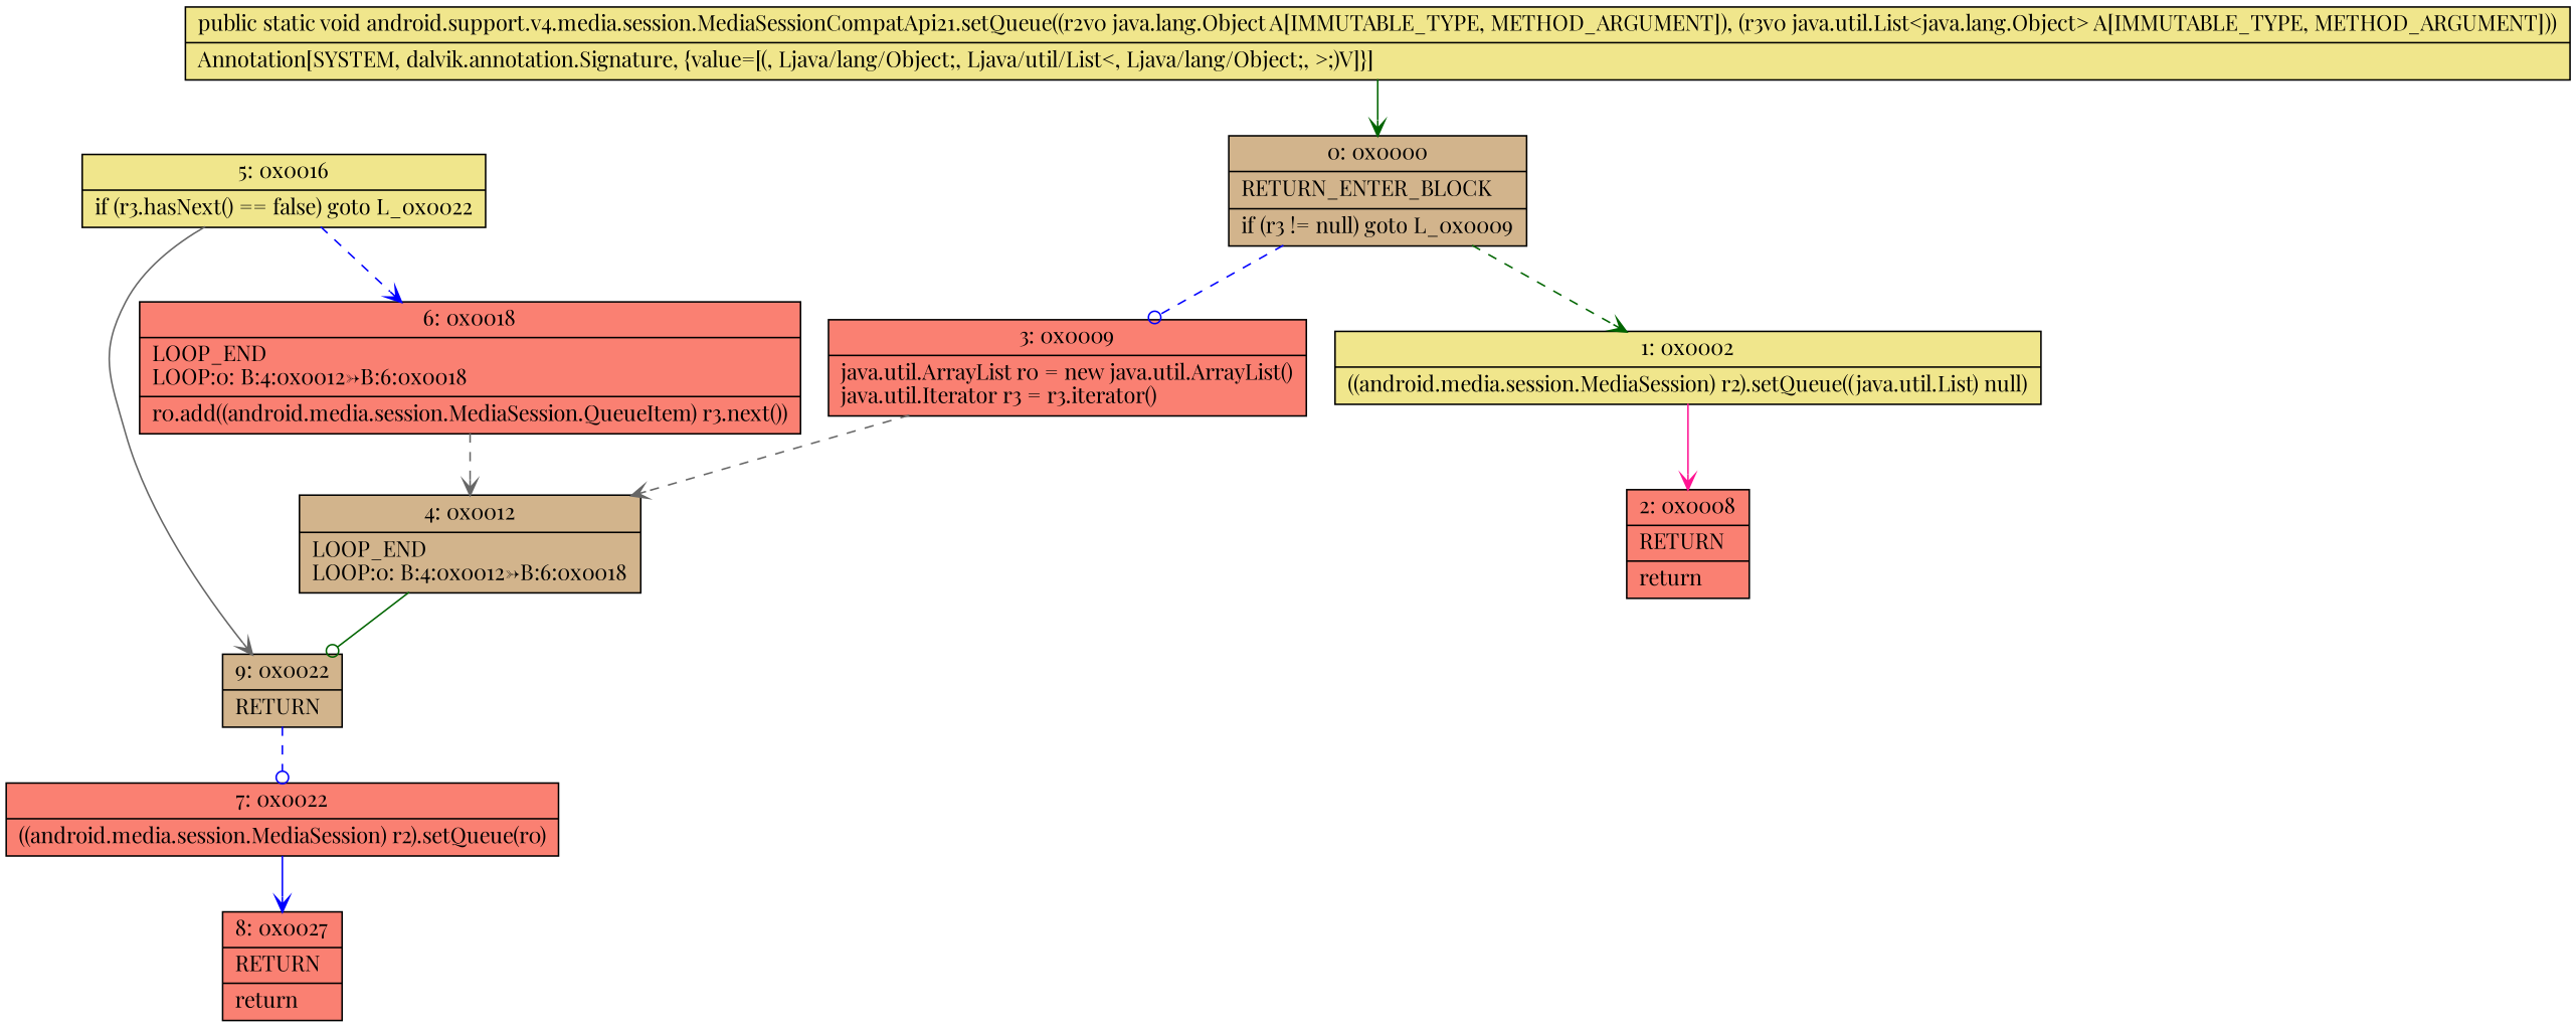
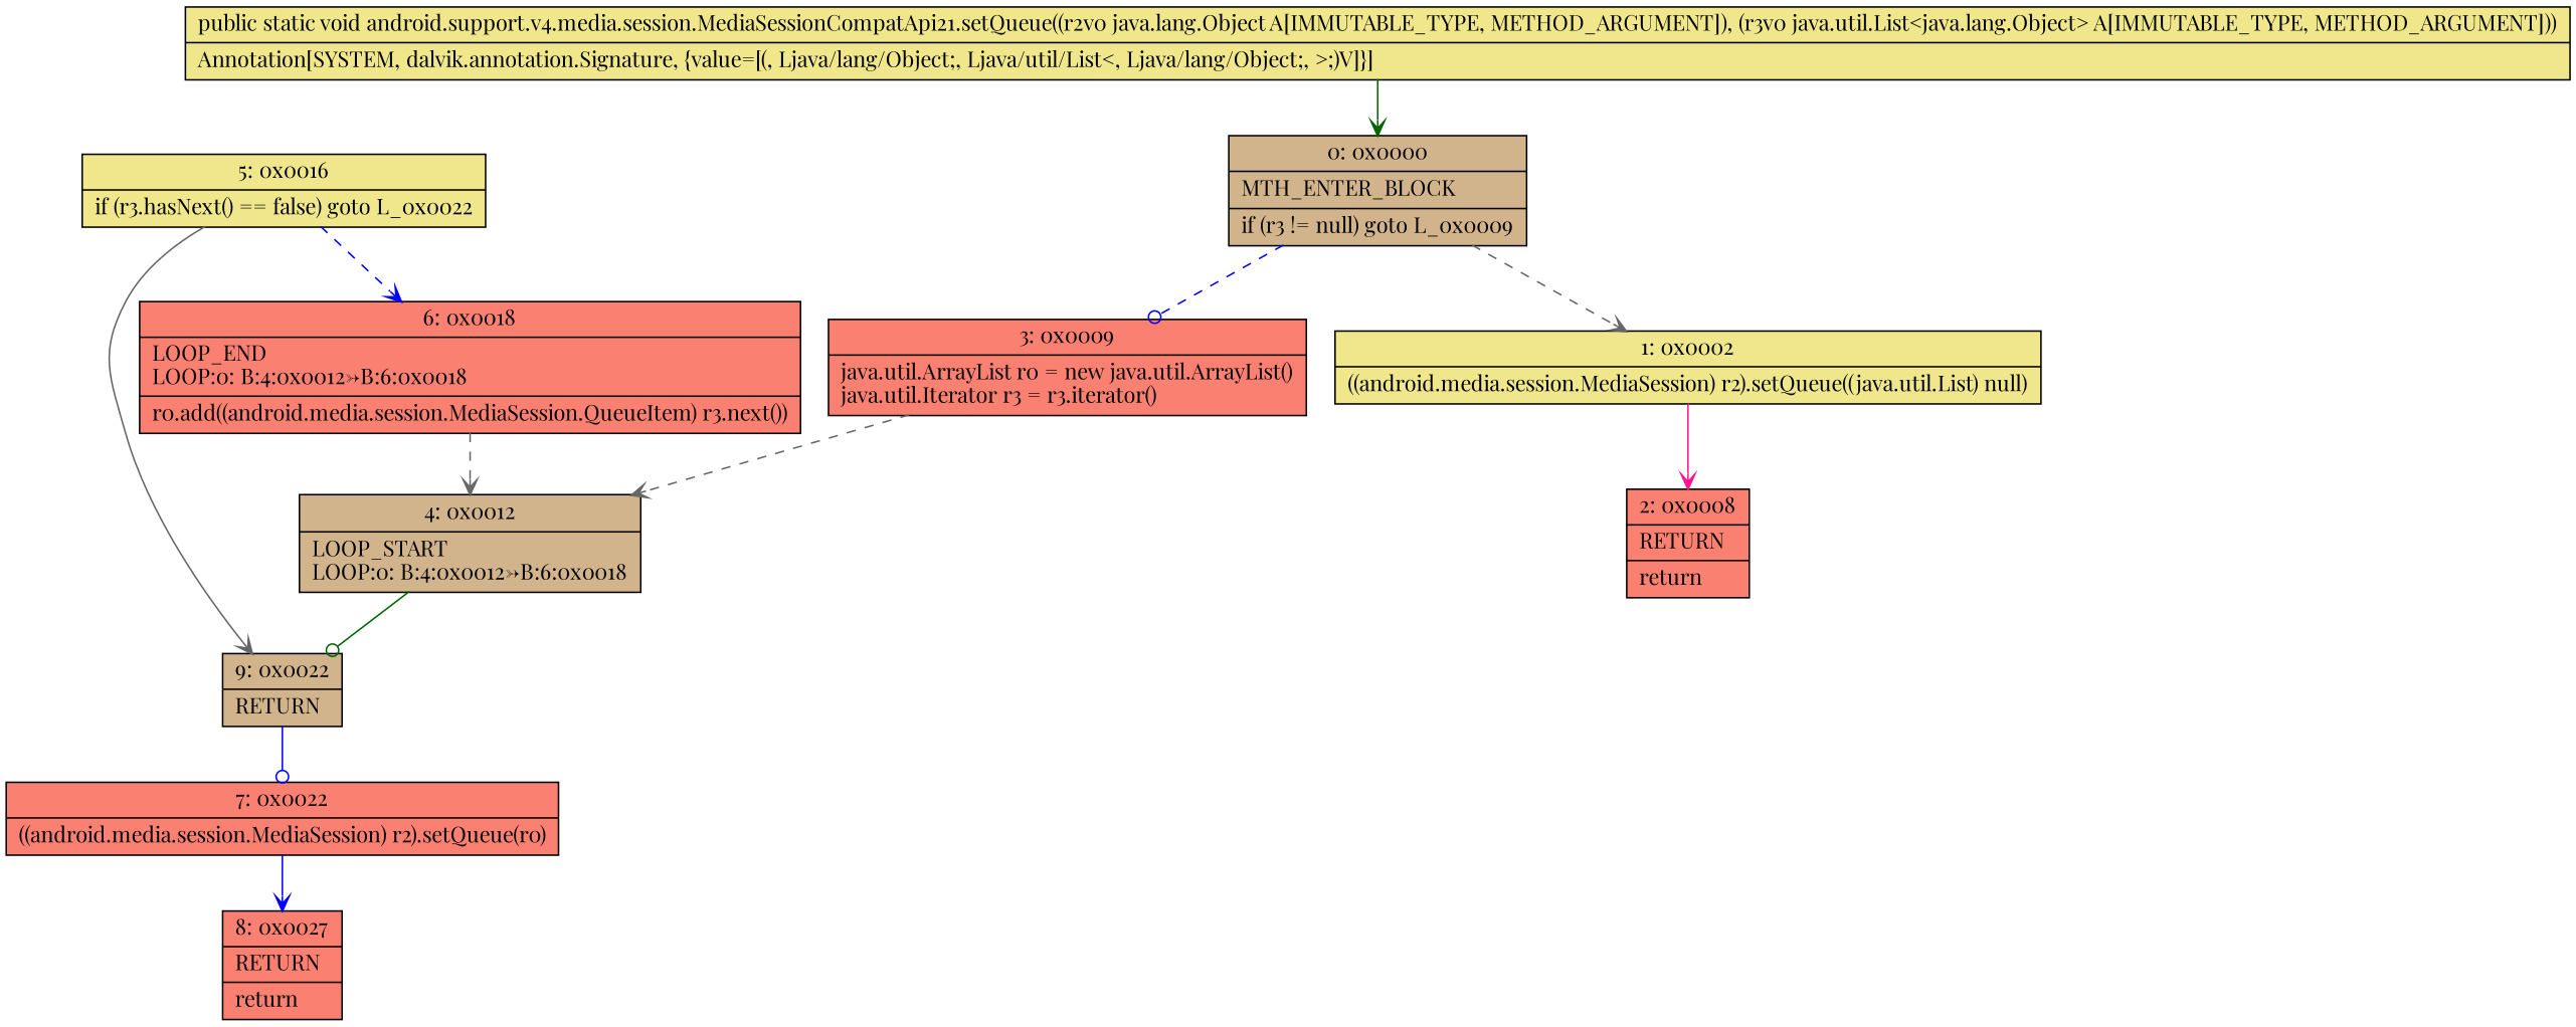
  digraph {
    fontname="Playfair Display"
    node [fillcolor=salmon fontname="Playfair Display" shape=record style=filled]
    edge [arrowhead=vee color=gray40 fontname="Playfair Display"]
-   n1 [fillcolor=tan label="{0\:\ 0x0000|RETURN_ENTER_BLOCK\l|if (r3 != null) goto L_0x0009\l}"]
+   n1 [fillcolor=tan label="{0\:\ 0x0000|MTH_ENTER_BLOCK\l|if (r3 != null) goto L_0x0009\l}"]
    n2 [fillcolor=khaki label="{1\:\ 0x0002|((android.media.session.MediaSession) r2).setQueue((java.util.List) null)\l}"]
    n3 [label="{3\:\ 0x0009|java.util.ArrayList r0 = new java.util.ArrayList()\ljava.util.Iterator r3 = r3.iterator()\l}"]
    n4 [label="{2\:\ 0x0008|RETURN\l|return\l}"]
-   n5 [fillcolor=tan label="{4\:\ 0x0012|LOOP_END\lLOOP:0: B:4:0x0012\-\>B:6:0x0018\l}"]
+   n5 [fillcolor=tan label="{4\:\ 0x0012|LOOP_START\lLOOP:0: B:4:0x0012\-\>B:6:0x0018\l}"]
    n6 [fillcolor=tan label="{9\:\ 0x0022|RETURN\l}"]
    n7 [fillcolor=khaki label="{5\:\ 0x0016|if (r3.hasNext() == false) goto L_0x0022\l}"]
    n8 [label="{6\:\ 0x0018|LOOP_END\lLOOP:0: B:4:0x0012\-\>B:6:0x0018\l|r0.add((android.media.session.MediaSession.QueueItem) r3.next())\l}"]
    n9 [label="{7\:\ 0x0022|((android.media.session.MediaSession) r2).setQueue(r0)\l}"]
    n10 [label="{8\:\ 0x0027|RETURN\l|return\l}"]
    n11 [fillcolor=khaki label="{public static void android.support.v4.media.session.MediaSessionCompatApi21.setQueue((r2v0 java.lang.Object A[IMMUTABLE_TYPE, METHOD_ARGUMENT]), (r3v0 java.util.List\<java.lang.Object\> A[IMMUTABLE_TYPE, METHOD_ARGUMENT]))  | Annotation[SYSTEM, dalvik.annotation.Signature, \{value=[(, Ljava\/lang\/Object;, Ljava\/util\/List\<, Ljava\/lang\/Object;, \>;)V]\}]\l}"]
-   n1 -> n2 [color=darkgreen style=dashed]
+   n1 -> n2 [style=dashed]
    n1 -> n3 [arrowhead=odot color=blue style=dashed]
    n2 -> n4 [color=deeppink]
    n3 -> n5 [style=dashed]
    n5 -> n6 [arrowhead=odot color=darkgreen]
-   n6 -> n9 [arrowhead=odot color=blue style=dashed]
+   n6 -> n9 [arrowhead=odot color=blue]
    n7 -> n6
    n7 -> n8 [color=blue style=dashed]
    n8 -> n5 [style=dashed]
    n9 -> n10 [color=blue]
    n11 -> n1 [color=darkgreen]
  }
